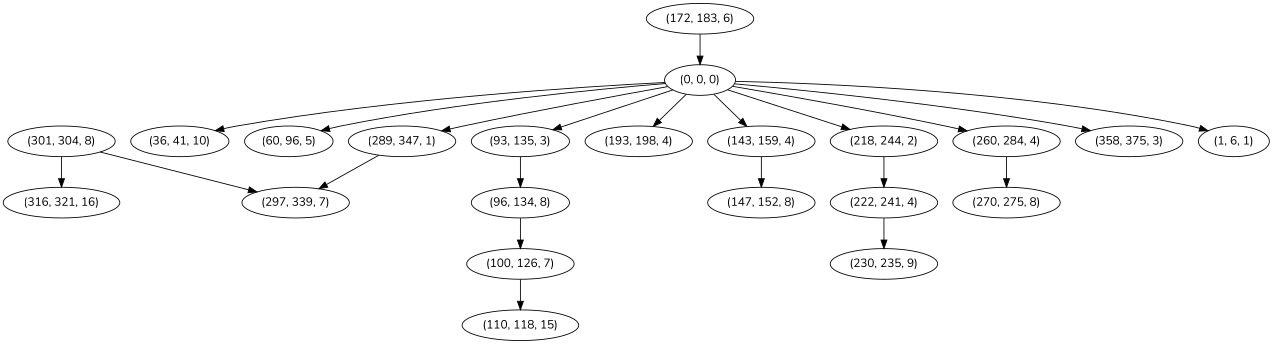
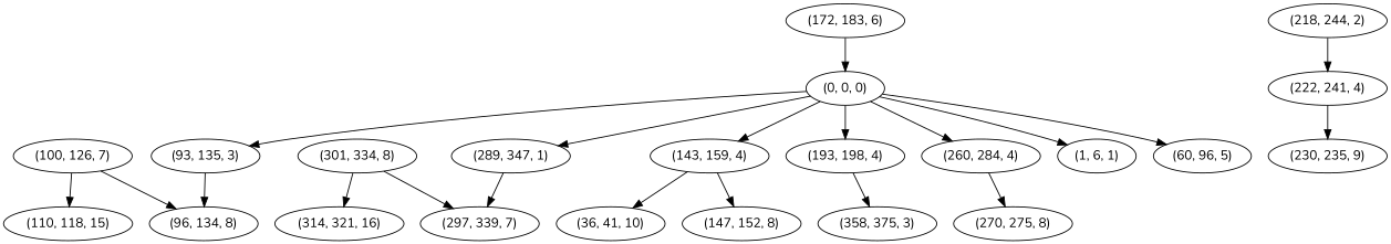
  digraph {
    fontname=Nunito
    node [fontname=Nunito]
    edge [fontname=Nunito]
    "(0, 0, 0)"
    "(1, 6, 1)"
    "(36, 41, 10)"
    n4 [label="(60, 96, 5)"]
    "(93, 135, 3)"
    "(143, 159, 4)"
    "(193, 198, 4)"
    n8 [label="(218, 244, 2)"]
    "(260, 284, 4)"
    "(289, 347, 1)"
    "(358, 375, 3)"
    n12 [label="(96, 134, 8)"]
    "(147, 152, 8)"
    "(172, 183, 6)"
    "(222, 241, 4)"
    "(270, 275, 8)"
    "(297, 339, 7)"
    "(100, 126, 7)"
    "(110, 118, 15)"
    "(230, 235, 9)"
-   "(301, 334, 8)" [label="(301, 304, 8)"]
-   "(314, 321, 16)" [label="(316, 321, 16)"]
+   "(301, 334, 8)"
+   "(314, 321, 16)"
    "(0, 0, 0)" -> "(1, 6, 1)"
-   "(0, 0, 0)" -> "(36, 41, 10)"
+   "(143, 159, 4)" -> "(36, 41, 10)"
    "(0, 0, 0)" -> n4
    "(0, 0, 0)" -> "(93, 135, 3)"
    "(0, 0, 0)" -> "(143, 159, 4)"
    "(0, 0, 0)" -> "(193, 198, 4)"
-   "(0, 0, 0)" -> n8
    "(0, 0, 0)" -> "(260, 284, 4)"
    "(0, 0, 0)" -> "(289, 347, 1)"
-   "(0, 0, 0)" -> "(358, 375, 3)"
+   "(193, 198, 4)" -> "(358, 375, 3)"
    "(93, 135, 3)" -> n12
    "(143, 159, 4)" -> "(147, 152, 8)"
    n8 -> "(222, 241, 4)"
    "(260, 284, 4)" -> "(270, 275, 8)"
    "(289, 347, 1)" -> "(297, 339, 7)"
-   n12 -> "(100, 126, 7)"
+   "(100, 126, 7)" -> n12
    "(172, 183, 6)" -> "(0, 0, 0)"
    "(222, 241, 4)" -> "(230, 235, 9)"
    "(100, 126, 7)" -> "(110, 118, 15)"
    "(301, 334, 8)" -> "(297, 339, 7)"
    "(301, 334, 8)" -> "(314, 321, 16)"
  }
